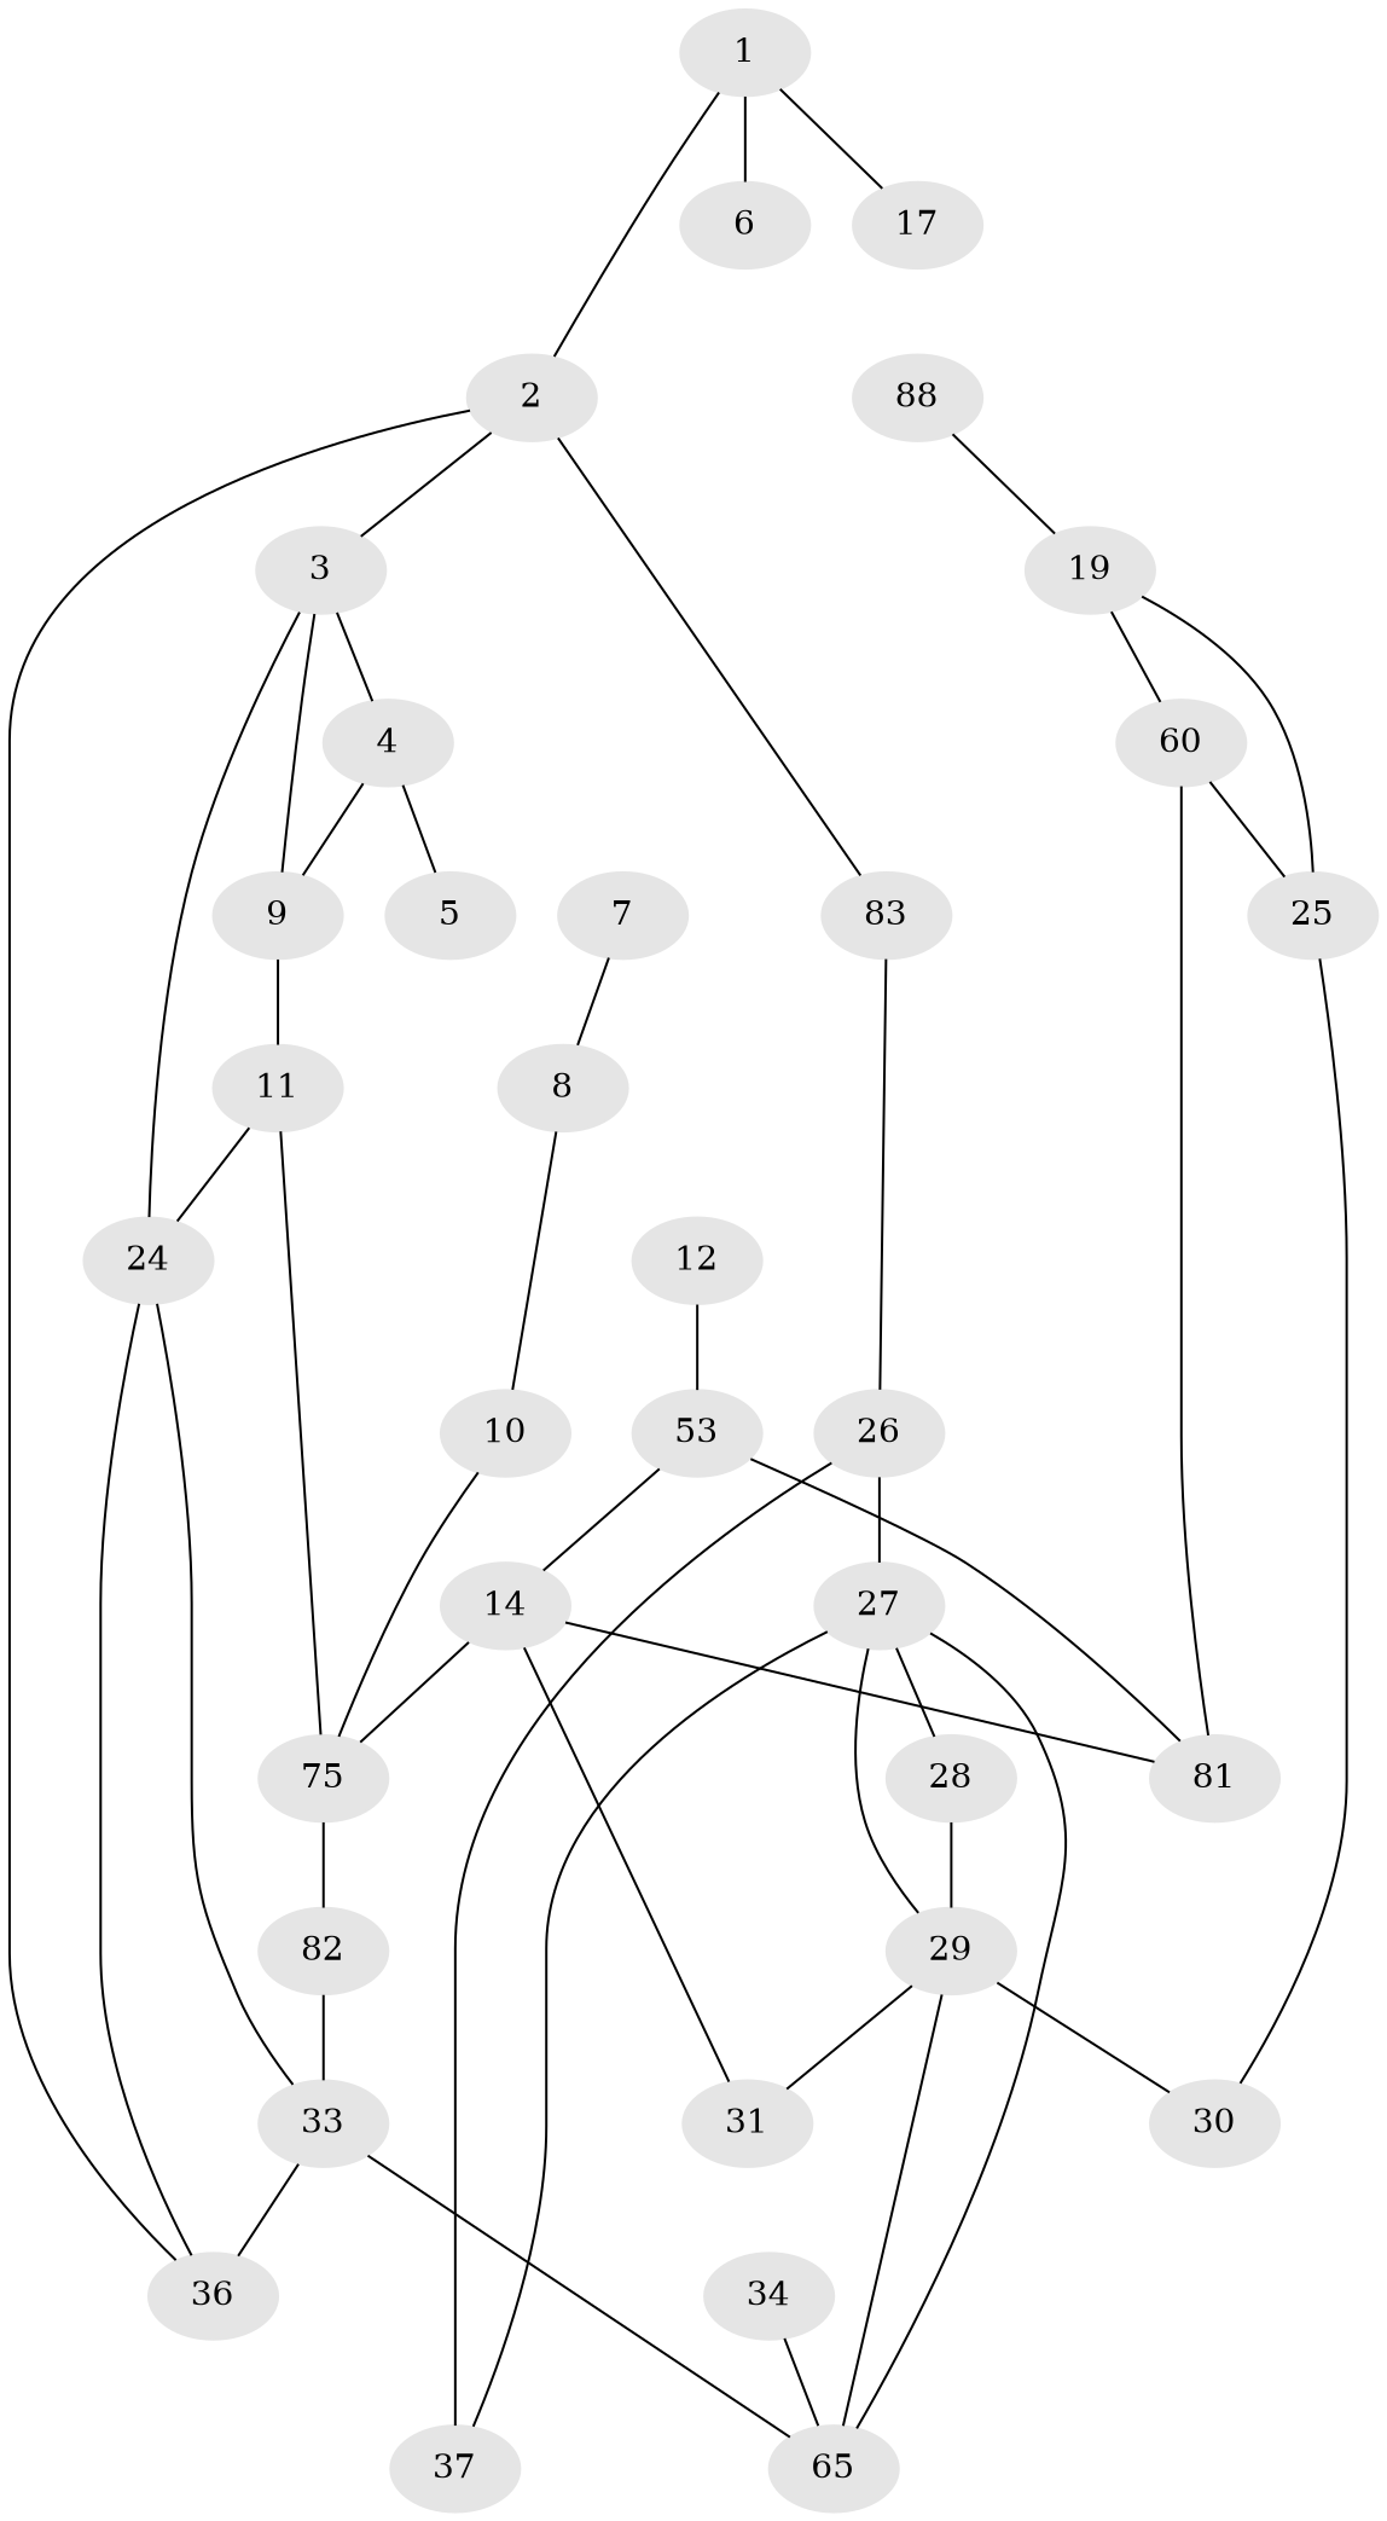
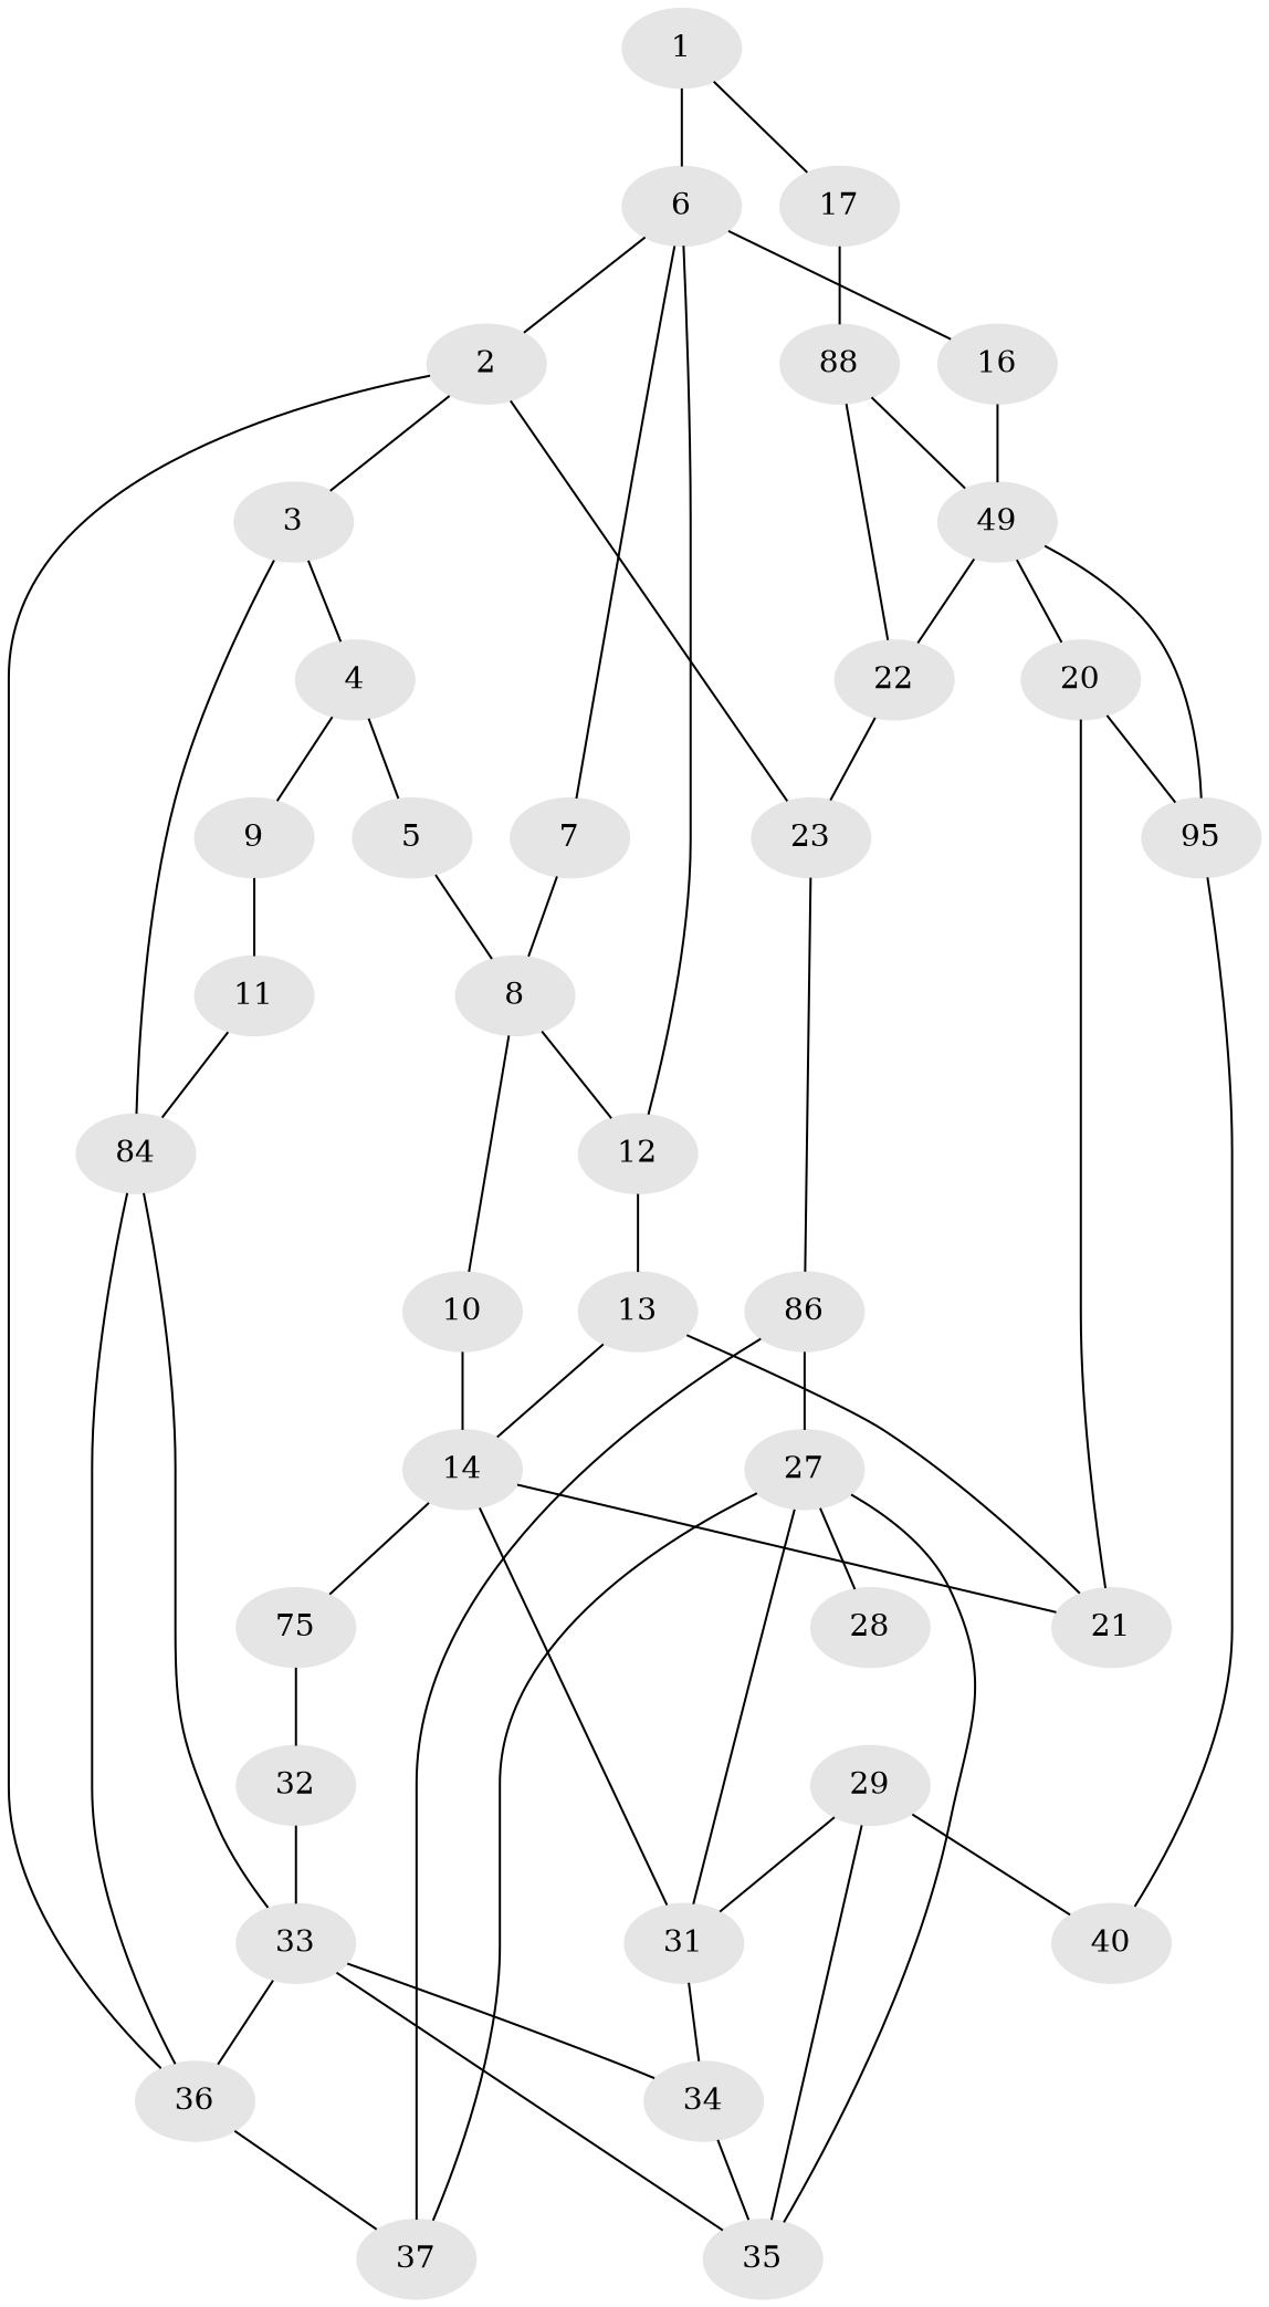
  graph {
    node [color=gray90 style=filled]
    edge [weight=1.0]
    1
    2
    6
    17
    3
-   23 [label=83]
+   23
    36
    7
    12
+   16
    n11 [label=88]
    4
    9
-   24
-   26
+   24 [label=84]
+   26 [label=86]
    37
    5
    11
    33
    8
    10
-   13 [label=53]
-   19
+   13
+   19 [label=49]
    n24 [label=75]
-   32 [label=82]
+   32
    14
-   21 [label=81]
+   21
    31
    34
-   20 [label=60]
-   25
-   30
+   22
+   20
+   25 [label=95]
+   30 [label=40]
    27
-   35 [label=65]
+   35
    28
    29
-   1 -- 2
+   6 -- 2
    1 -- 6 [weight=2.0]
    1 -- 17 [weight=2.0]
    2 -- 3
    2 -- 23
    2 -- 36
+   6 -- 7
+   6 -- 12
+   6 -- 16 [weight=2.0]
+   17 -- n11
    3 -- 4
-   3 -- 9
    3 -- 24
    23 -- 26
+   36 -- 37
    7 -- 8 [weight=2.0]
    12 -- 13
+   16 -- 19 [weight=2.0]
    n11 -- 19
+   n11 -- 22
    4 -- 9 [weight=3.0]
    4 -- 5 [weight=2.0]
    9 -- 11 [weight=2.0]
    24 -- 36
    24 -- 33
    26 -- 37
    26 -- 27
+   5 -- 8 [weight=2.0]
    11 -- 24
-   11 -- n24
    33 -- 36
+   33 -- 34
    33 -- 35
+   8 -- 12
    8 -- 10
-   10 -- n24
+   10 -- 14
    13 -- 14
    13 -- 21
+   19 -- 22
    19 -- 20
    19 -- 25
    n24 -- 32 [weight=2.0]
    32 -- 33 [weight=2.0]
    14 -- n24 [weight=2.0]
    14 -- 21
    14 -- 31
+   31 -- 34
    34 -- 35
+   22 -- 23
    20 -- 21
    20 -- 25
    25 -- 30
    27 -- 37
    27 -- 35
    27 -- 28 [weight=2.0]
-   27 -- 29
-   28 -- 29
+   27 -- 31
    29 -- 31
    29 -- 30 [weight=2.0]
    29 -- 35
  }
